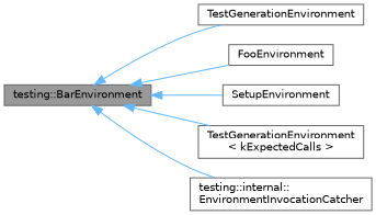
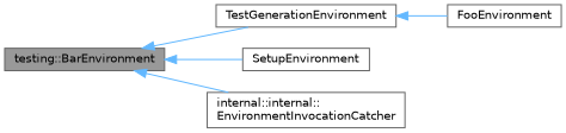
  digraph {
    rankdir=LR
    node [color=gray40 fillcolor=white fontname=Helvetica fontsize=10 shape=box style=filled]
    edge [color=steelblue1 dir=back fontname=Helvetica fontsize=10 labelfontname=Helvetica labelfontsize=10 style=solid]
    n1 [fillcolor=grey60 fontcolor=black height=0.2 label="testing::BarEnvironment" width=0.4]
    n2 [height=0.2 label=TestGenerationEnvironment width=0.4]
    n3 [height=0.2 label=FooEnvironment width=0.4]
    n4 [height=0.2 label=SetupEnvironment width=0.4]
-   n5 [height=0.2 label="TestGenerationEnvironment\l\< kExpectedCalls \>" width=0.4]
-   n6 [height=0.2 label="testing::internal::\lEnvironmentInvocationCatcher" width=0.4]
+   n6 [height=0.2 label="internal::internal::\lEnvironmentInvocationCatcher" width=0.4]
    n1 -> n2
-   n1 -> n3
+   n2 -> n3
    n1 -> n4
-   n1 -> n5
    n1 -> n6
  }
